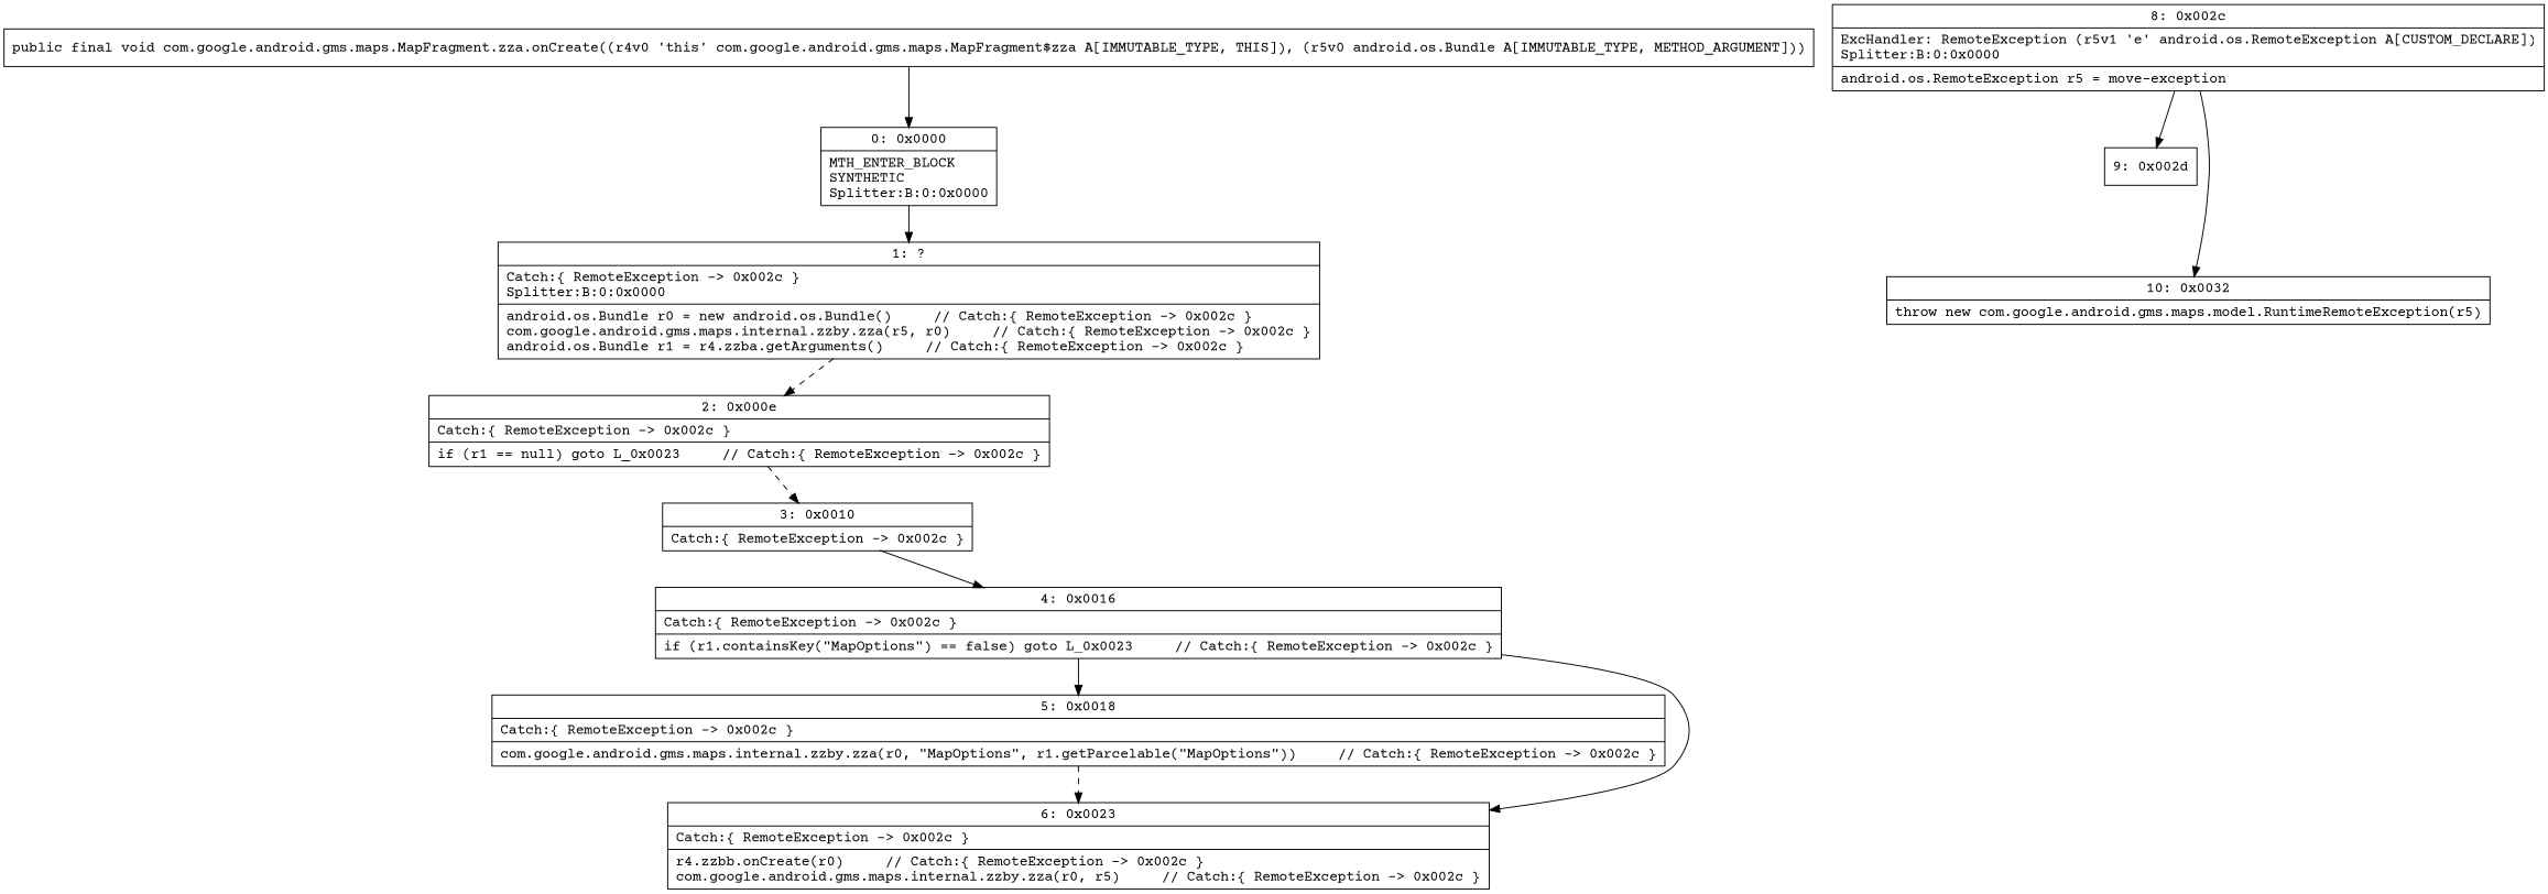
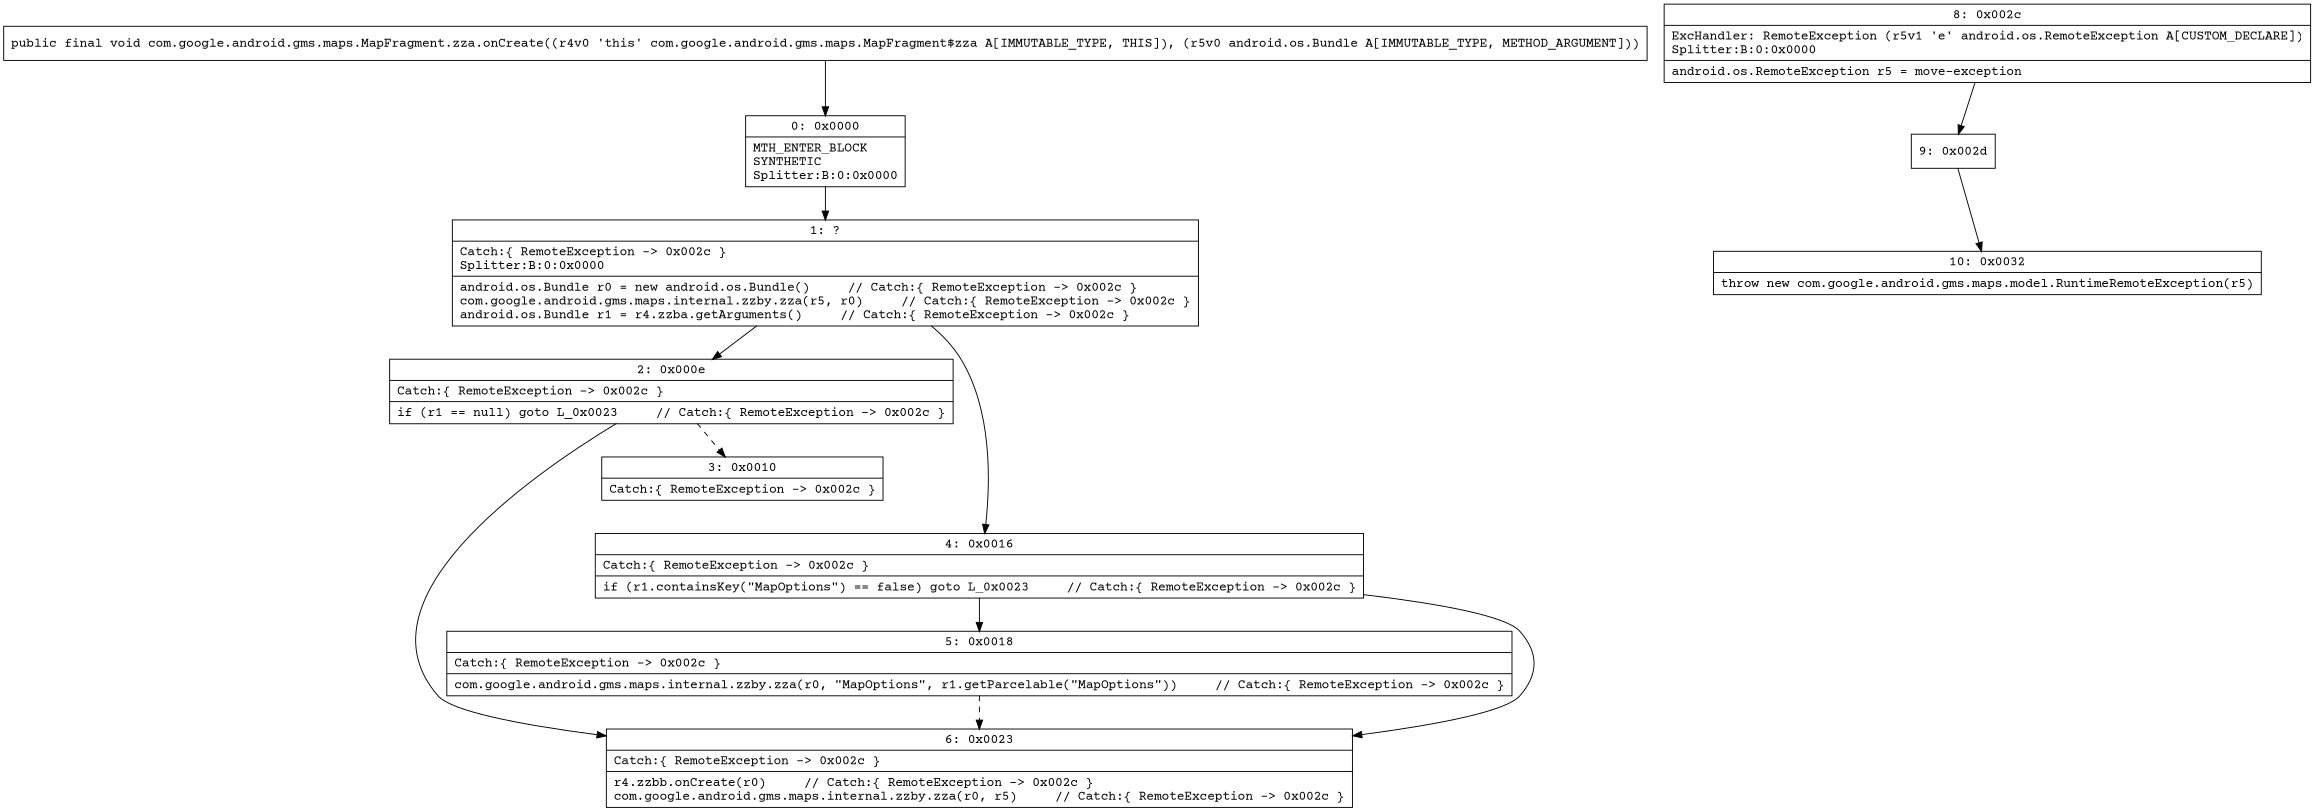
  digraph {
    fontname="Courier Prime"
    node [fontname="Courier Prime" shape=record]
    edge [fontname="Courier Prime"]
    n1 [label="{0\:\ 0x0000|MTH_ENTER_BLOCK\lSYNTHETIC\lSplitter:B:0:0x0000\l}"]
    n2 [label="{1\:\ ?|Catch:\{ RemoteException \-\> 0x002c \}\lSplitter:B:0:0x0000\l|android.os.Bundle r0 = new android.os.Bundle()     \/\/ Catch:\{ RemoteException \-\> 0x002c \}\lcom.google.android.gms.maps.internal.zzby.zza(r5, r0)     \/\/ Catch:\{ RemoteException \-\> 0x002c \}\landroid.os.Bundle r1 = r4.zzba.getArguments()     \/\/ Catch:\{ RemoteException \-\> 0x002c \}\l}"]
    n3 [label="{2\:\ 0x000e|Catch:\{ RemoteException \-\> 0x002c \}\l|if (r1 == null) goto L_0x0023     \/\/ Catch:\{ RemoteException \-\> 0x002c \}\l}"]
    n4 [label="{8\:\ 0x002c|ExcHandler: RemoteException (r5v1 'e' android.os.RemoteException A[CUSTOM_DECLARE])\lSplitter:B:0:0x0000\l|android.os.RemoteException r5 = move\-exception\l}"]
    n5 [label="{9\:\ 0x002d}"]
    n6 [label="{3\:\ 0x0010|Catch:\{ RemoteException \-\> 0x002c \}\l}"]
    n7 [label="{6\:\ 0x0023|Catch:\{ RemoteException \-\> 0x002c \}\l|r4.zzbb.onCreate(r0)     \/\/ Catch:\{ RemoteException \-\> 0x002c \}\lcom.google.android.gms.maps.internal.zzby.zza(r0, r5)     \/\/ Catch:\{ RemoteException \-\> 0x002c \}\l}"]
    n8 [label="{4\:\ 0x0016|Catch:\{ RemoteException \-\> 0x002c \}\l|if (r1.containsKey(\"MapOptions\") == false) goto L_0x0023     \/\/ Catch:\{ RemoteException \-\> 0x002c \}\l}"]
    n9 [label="{5\:\ 0x0018|Catch:\{ RemoteException \-\> 0x002c \}\l|com.google.android.gms.maps.internal.zzby.zza(r0, \"MapOptions\", r1.getParcelable(\"MapOptions\"))     \/\/ Catch:\{ RemoteException \-\> 0x002c \}\l}"]
    n10 [label="{10\:\ 0x0032|throw new com.google.android.gms.maps.model.RuntimeRemoteException(r5)\l}"]
    n11 [label="{public final void com.google.android.gms.maps.MapFragment.zza.onCreate((r4v0 'this' com.google.android.gms.maps.MapFragment$zza A[IMMUTABLE_TYPE, THIS]), (r5v0 android.os.Bundle A[IMMUTABLE_TYPE, METHOD_ARGUMENT])) }"]
    n1 -> n2
-   n2 -> n3 [style=dashed]
+   n2 -> n3
    n3 -> n6 [style=dashed]
+   n3 -> n7
    n4 -> n5
-   n4 -> n10
-   n6 -> n8
+   n5 -> n10
+   n2 -> n8
    n8 -> n7
    n8 -> n9 [style=solid]
    n9 -> n7 [style=dashed]
    n11 -> n1
  }
